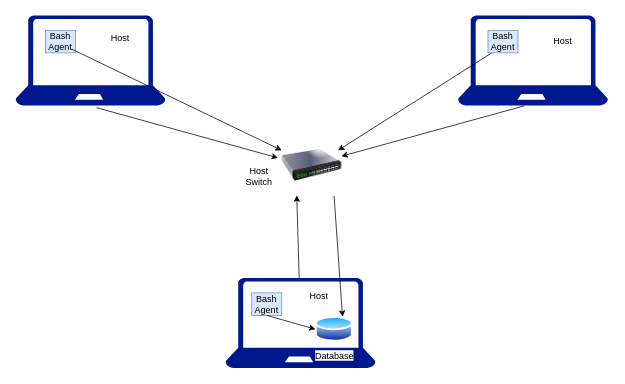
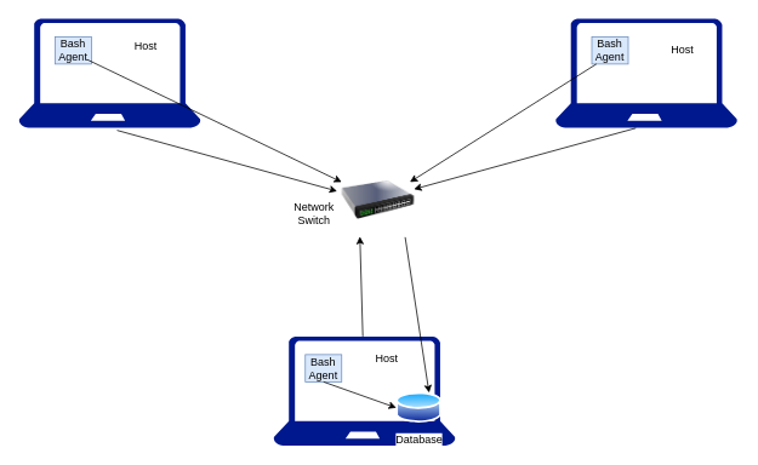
  <mxCell id="0" />
  <mxCell id="1" parent="0" />
  <mxCell id="2" value="" style="sketch=0;aspect=fixed;pointerEvents=1;shadow=0;dashed=0;html=1;strokeColor=none;labelPosition=center;verticalLabelPosition=bottom;verticalAlign=top;align=center;fillColor=#00188D;shape=mxgraph.azure.laptop" vertex="1" parent="1"><mxGeometry x="20" y="20" width="200" height="120" as="geometry" /></mxCell>
  <mxCell id="3" value="" style="sketch=0;aspect=fixed;pointerEvents=1;shadow=0;dashed=0;html=1;strokeColor=none;labelPosition=center;verticalLabelPosition=bottom;verticalAlign=top;align=center;fillColor=#00188D;shape=mxgraph.azure.laptop" vertex="1" parent="1"><mxGeometry x="610" y="20" width="200.01" height="120" as="geometry" /></mxCell>
  <mxCell id="4" value="" style="sketch=0;aspect=fixed;pointerEvents=1;shadow=0;dashed=0;html=1;strokeColor=none;labelPosition=center;verticalLabelPosition=bottom;verticalAlign=top;align=center;fillColor=#00188D;shape=mxgraph.azure.laptop;fontStyle=1" vertex="1" parent="1"><mxGeometry x="300" y="370" width="200.01" height="120" as="geometry" /></mxCell>
  <mxCell id="5" value="" style="image;html=1;image=img/lib/clip_art/networking/Switch_128x128.png" vertex="1" parent="1"><mxGeometry x="375" y="180" width="80" height="80" as="geometry" /></mxCell>
  <mxCell id="6" value="" style="rounded=0;whiteSpace=wrap;html=1;fillColor=#dae8fc;strokeColor=#6c8ebf;" vertex="1" parent="1"><mxGeometry x="60" y="40" width="40" height="30" as="geometry" /></mxCell>
  <mxCell id="7" value="" style="rounded=0;whiteSpace=wrap;html=1;fillColor=#dae8fc;strokeColor=#6c8ebf;" vertex="1" parent="1"><mxGeometry x="335" y="390" width="40" height="30" as="geometry" /></mxCell>
  <mxCell id="8" value="" style="rounded=0;whiteSpace=wrap;html=1;fillColor=#dae8fc;strokeColor=#6c8ebf;" vertex="1" parent="1"><mxGeometry x="650" y="40" width="40" height="30" as="geometry" /></mxCell>
  <mxCell id="9" value="Bash Agent" style="text;html=1;strokeColor=none;fillColor=none;align=center;verticalAlign=middle;whiteSpace=wrap;rounded=0;" vertex="1" parent="1"><mxGeometry x="50" y="45" width="60" height="20" as="geometry" /></mxCell>
  <mxCell id="10" value="Bash Agent" style="text;html=1;strokeColor=none;fillColor=none;align=center;verticalAlign=middle;whiteSpace=wrap;rounded=0;" vertex="1" parent="1"><mxGeometry x="640" y="40" width="60" height="30" as="geometry" /></mxCell>
  <mxCell id="11" value="Bash Agent" style="text;html=1;strokeColor=none;fillColor=none;align=center;verticalAlign=middle;whiteSpace=wrap;rounded=0;" vertex="1" parent="1"><mxGeometry x="325" y="390" width="60" height="30" as="geometry" /></mxCell>
- <mxCell id="12" value="Database" style="aspect=fixed;perimeter=ellipsePerimeter;html=1;align=center;shadow=0;dashed=0;spacingTop=3;image;image=img/lib/active_directory/database.svg;" vertex="1" parent="1"><mxGeometry x="420" y="420" width="50" height="37" as="geometry" /></mxCell>
- <mxCell id="13" value="Host Switch" style="text;html=1;strokeColor=none;fillColor=none;align=center;verticalAlign=middle;whiteSpace=wrap;rounded=0;" vertex="1" parent="1"><mxGeometry x="315" y="220" width="60" height="30" as="geometry" /></mxCell>
+ <mxCell id="12" value="Database" style="aspect=fixed;perimeter=ellipsePerimeter;html=1;align=center;shadow=0;dashed=0;spacingTop=3;image;image=img/lib/active_directory/database.svg;" vertex="1" parent="1"><mxGeometry x="435" y="430" width="50" height="37" as="geometry" /></mxCell>
+ <mxCell id="13" value="Network Switch" style="text;html=1;strokeColor=none;fillColor=none;align=center;verticalAlign=middle;whiteSpace=wrap;rounded=0;" vertex="1" parent="1"><mxGeometry x="315" y="220" width="60" height="30" as="geometry" /></mxCell>
  <mxCell id="14" value="" style="endArrow=classic;html=1;rounded=0;exitX=0.54;exitY=1.025;exitDx=0;exitDy=0;exitPerimeter=0;" edge="1" parent="1" source="2"><mxGeometry width="50" height="50" relative="1" as="geometry"><mxPoint x="80" y="150" as="sourcePoint" /><mxPoint x="370" y="210" as="targetPoint" /></mxGeometry></mxCell>
  <mxCell id="15" value="" style="endArrow=classic;html=1;rounded=0;exitX=0.442;exitY=1.005;exitDx=0;exitDy=0;exitPerimeter=0;entryX=0.993;entryY=0.348;entryDx=0;entryDy=0;entryPerimeter=0;" edge="1" parent="1" source="3" target="5"><mxGeometry width="50" height="50" relative="1" as="geometry"><mxPoint x="690" y="150" as="sourcePoint" /><mxPoint x="380" y="180" as="targetPoint" /></mxGeometry></mxCell>
  <mxCell id="16" value="" style="endArrow=classic;html=1;rounded=0;exitX=0.75;exitY=1;exitDx=0;exitDy=0;entryX=0;entryY=0.25;entryDx=0;entryDy=0;" edge="1" parent="1" source="9" target="5"><mxGeometry width="50" height="50" relative="1" as="geometry"><mxPoint x="330" y="230" as="sourcePoint" /><mxPoint x="380" y="180" as="targetPoint" /></mxGeometry></mxCell>
  <mxCell id="17" value="" style="endArrow=classic;html=1;rounded=0;exitX=0.25;exitY=1;exitDx=0;exitDy=0;" edge="1" parent="1" source="10"><mxGeometry width="50" height="50" relative="1" as="geometry"><mxPoint x="330" y="230" as="sourcePoint" /><mxPoint x="450" y="200" as="targetPoint" /></mxGeometry></mxCell>
  <mxCell id="18" value="" style="endArrow=classic;html=1;rounded=0;entryX=0.75;entryY=0;entryDx=0;entryDy=0;exitX=0.872;exitY=1.008;exitDx=0;exitDy=0;exitPerimeter=0;" edge="1" parent="1" source="5" target="12"><mxGeometry width="50" height="50" relative="1" as="geometry"><mxPoint x="330" y="230" as="sourcePoint" /><mxPoint x="380" y="180" as="targetPoint" /></mxGeometry></mxCell>
  <mxCell id="19" value="" style="endArrow=classic;html=1;rounded=0;entryX=0;entryY=0.5;entryDx=0;entryDy=0;exitX=0.5;exitY=1;exitDx=0;exitDy=0;" edge="1" parent="1" source="11" target="12"><mxGeometry width="50" height="50" relative="1" as="geometry"><mxPoint x="330" y="230" as="sourcePoint" /><mxPoint x="380" y="180" as="targetPoint" /></mxGeometry></mxCell>
  <mxCell id="20" value="" style="endArrow=classic;html=1;rounded=0;entryX=0.25;entryY=1;entryDx=0;entryDy=0;" edge="1" parent="1" source="4" target="5"><mxGeometry width="50" height="50" relative="1" as="geometry"><mxPoint x="330" y="230" as="sourcePoint" /><mxPoint x="380" y="180" as="targetPoint" /></mxGeometry></mxCell>
  <mxCell id="21" value="Host" style="text;html=1;strokeColor=none;fillColor=none;align=center;verticalAlign=middle;whiteSpace=wrap;rounded=0;" vertex="1" parent="1"><mxGeometry x="130" y="35" width="60" height="30" as="geometry" /></mxCell>
  <mxCell id="22" value="Host" style="text;html=1;strokeColor=none;fillColor=none;align=center;verticalAlign=middle;whiteSpace=wrap;rounded=0;" vertex="1" parent="1"><mxGeometry x="720" y="40" width="60" height="30" as="geometry" /></mxCell>
  <mxCell id="23" value="Host" style="text;html=1;strokeColor=none;fillColor=none;align=center;verticalAlign=middle;whiteSpace=wrap;rounded=0;" vertex="1" parent="1"><mxGeometry x="395" y="380" width="60" height="30" as="geometry" /></mxCell>
